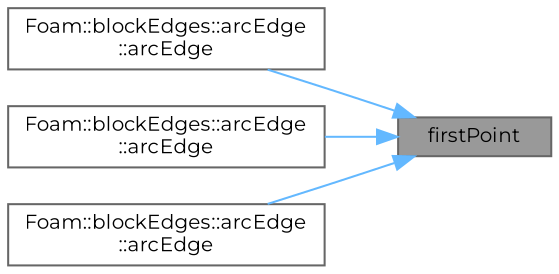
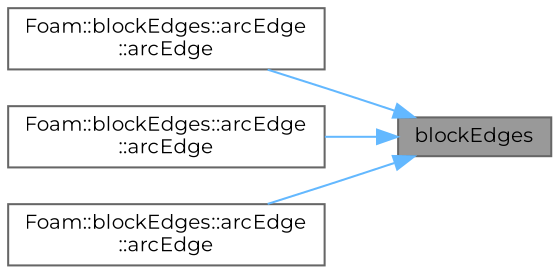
  digraph {
    rankdir=RL
    fontname=Montserrat
    node [color=grey40 fillcolor=white fontname=Montserrat fontsize=10 shape=box style=filled]
    edge [color=steelblue1 dir=back fontname=Montserrat fontsize=10 labelfontname=Helvetica labelfontsize=10 style=solid]
-   n1 [color=gray40 fillcolor=grey60 fontcolor=black height=0.2 label=firstPoint width=0.4]
+   n1 [color=gray40 fillcolor=grey60 fontcolor=black height=0.2 label=blockEdges width=0.4]
    n2 [height=0.2 label="Foam::blockEdges::arcEdge\l::arcEdge" width=0.4]
    n3 [height=0.2 label="Foam::blockEdges::arcEdge\l::arcEdge" width=0.4]
    n4 [height=0.2 label="Foam::blockEdges::arcEdge\l::arcEdge" width=0.4]
    n1 -> n2
    n1 -> n3
    n1 -> n4
  }
